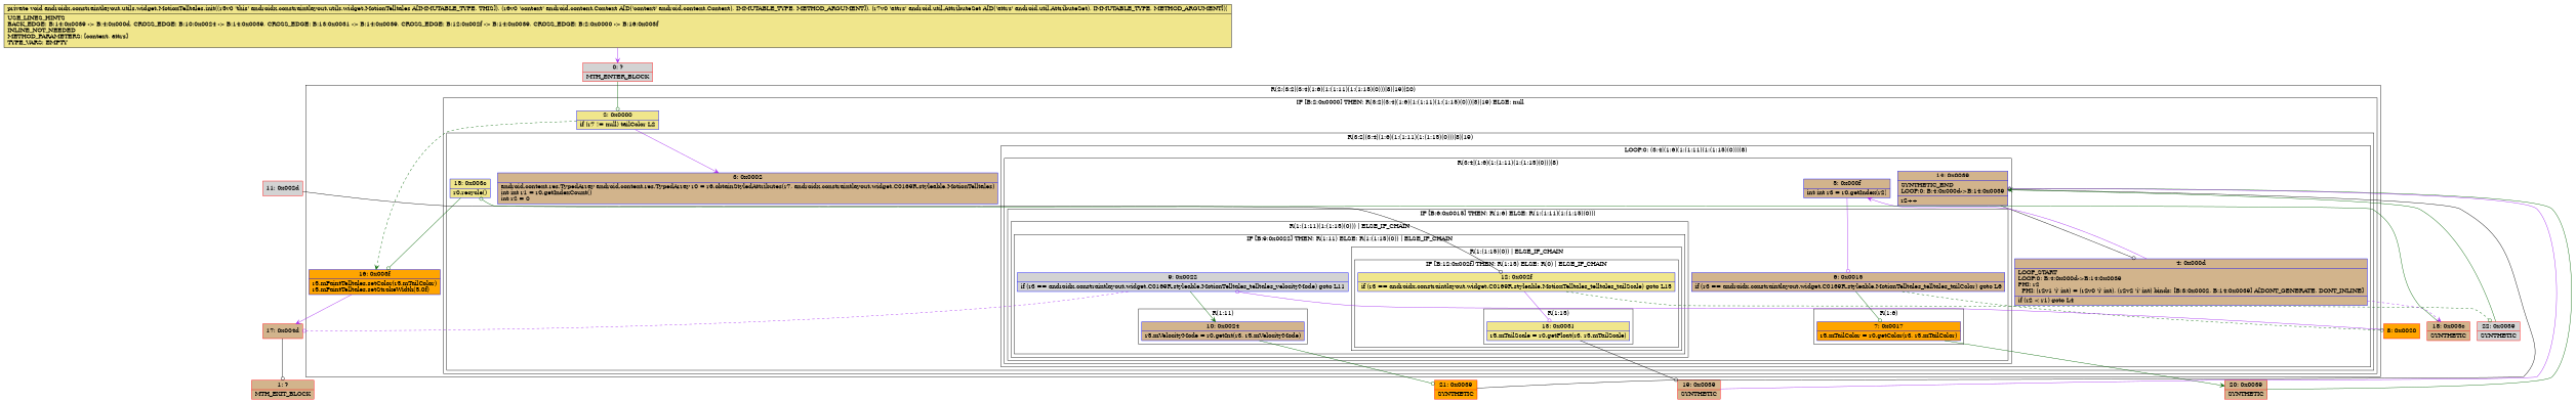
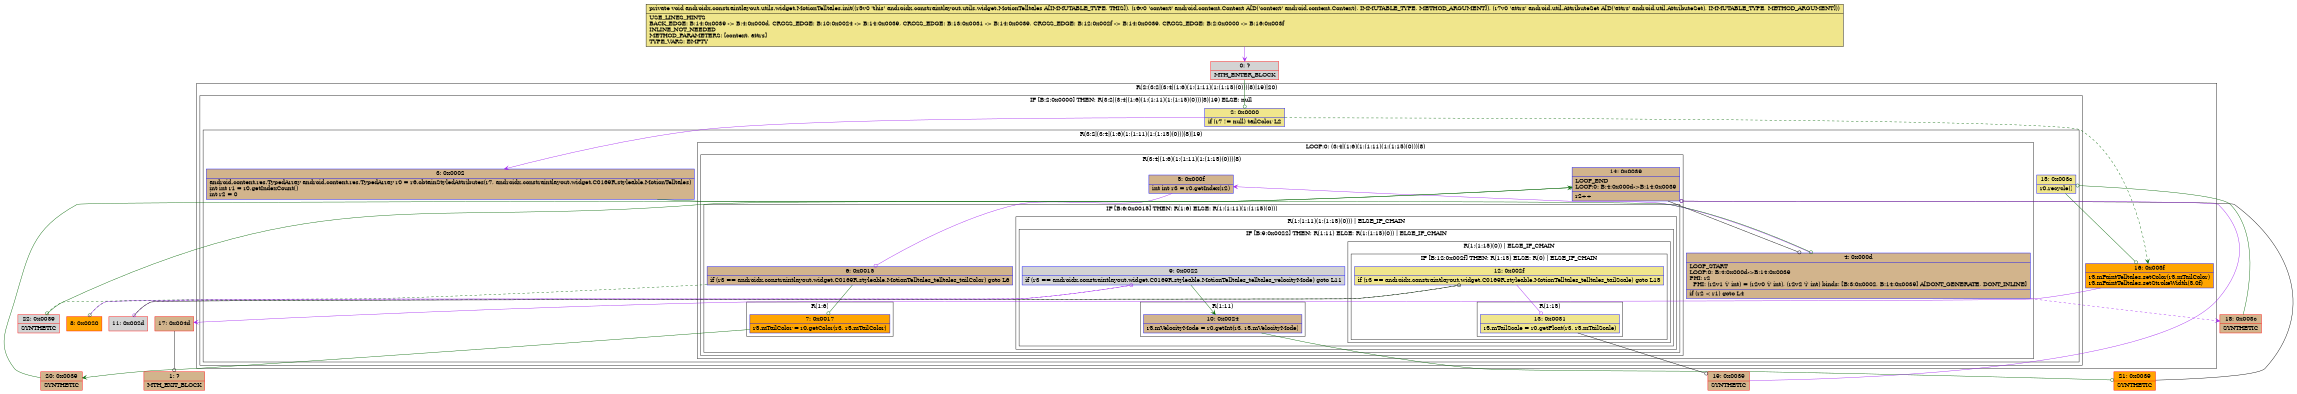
  digraph {
    node [color=blue fillcolor=tan shape=record style=filled]
    edge [arrowhead=odot color=darkgreen]
    n1 [fillcolor=orange label="{7\:\ 0x0017|r5.mTailColor = r0.getColor(r3, r5.mTailColor)\l}"]
    n2 [label="{10\:\ 0x0024|r5.mVelocityMode = r0.getInt(r3, r5.mVelocityMode)\l}"]
    n3 [fillcolor=khaki label="{13\:\ 0x0031|r5.mTailScale = r0.getFloat(r3, r5.mTailScale)\l}"]
    n4 [fillcolor=khaki label="{12\:\ 0x002f|if (r3 == androidx.constraintlayout.widget.C0169R.styleable.MotionTelltales_telltales_tailScale) goto L15\l}"]
    n5 [fillcolor=lightgrey label="{9\:\ 0x0022|if (r3 == androidx.constraintlayout.widget.C0169R.styleable.MotionTelltales_telltales_velocityMode) goto L11\l}"]
    n6 [label="{6\:\ 0x0015|if (r3 == androidx.constraintlayout.widget.C0169R.styleable.MotionTelltales_telltales_tailColor) goto L6\l}"]
    n7 [label="{5\:\ 0x000f|int int r3 = r0.getIndex(r2)\l}"]
-   n8 [label="{14\:\ 0x0039|SYNTHETIC_END\lLOOP:0: B:4:0x000d\-\>B:14:0x0039\l|r2++\l}"]
+   n8 [label="{14\:\ 0x0039|LOOP_END\lLOOP:0: B:4:0x000d\-\>B:14:0x0039\l|r2++\l}"]
    n9 [label="{4\:\ 0x000d|LOOP_START\lLOOP:0: B:4:0x000d\-\>B:14:0x0039\lPHI: r2 \l  PHI: (r2v1 'i' int) = (r2v0 'i' int), (r2v2 'i' int) binds: [B:3:0x0002, B:14:0x0039] A[DONT_GENERATE, DONT_INLINE]\l|if (r2 \< r1) goto L4\l}"]
    n10 [label="{3\:\ 0x0002|android.content.res.TypedArray android.content.res.TypedArray r0 = r6.obtainStyledAttributes(r7, androidx.constraintlayout.widget.C0169R.styleable.MotionTelltales)\lint int r1 = r0.getIndexCount()\lint r2 = 0\l}"]
    n11 [fillcolor=khaki label="{15\:\ 0x003c|r0.recycle()\l}"]
    n12 [fillcolor=khaki label="{2\:\ 0x0000|if (r7 != null) tailColor L2\l}"]
    n13 [fillcolor=orange label="{16\:\ 0x003f|r5.mPaintTelltales.setColor(r5.mTailColor)\lr5.mPaintTelltales.setStrokeWidth(5.0f)\l}"]
    n14 [color=red label="{20\:\ 0x0039|SYNTHETIC\l}"]
    n15 [color=red fillcolor=orange label="{21\:\ 0x0039|SYNTHETIC\l}"]
    n16 [color=red label="{19\:\ 0x0039|SYNTHETIC\l}"]
    n17 [color=red fillcolor=lightgrey label="{22\:\ 0x0039|SYNTHETIC\l}"]
    n18 [color=red fillcolor=lightgrey label="{11\:\ 0x002d}"]
    n19 [color=red fillcolor=orange label="{8\:\ 0x0020}"]
    n20 [color=red label="{18\:\ 0x003c|SYNTHETIC\l}"]
    n21 [color=red label="{17\:\ 0x004d}"]
    n22 [color=red label="{1\:\ ?|MTH_EXIT_BLOCK\l}"]
    n23 [color=red fillcolor=lightgrey label="{0\:\ ?|MTH_ENTER_BLOCK\l}"]
    n24 [fillcolor=khaki label="{private void androidx.constraintlayout.utils.widget.MotionTelltales.init((r5v0 'this' androidx.constraintlayout.utils.widget.MotionTelltales A[IMMUTABLE_TYPE, THIS]), (r6v0 'context' android.content.Context A[D('context' android.content.Context), IMMUTABLE_TYPE, METHOD_ARGUMENT]), (r7v0 'attrs' android.util.AttributeSet A[D('attrs' android.util.AttributeSet), IMMUTABLE_TYPE, METHOD_ARGUMENT]))  | USE_LINES_HINTS\lBACK_EDGE: B:14:0x0039 \-\> B:4:0x000d, CROSS_EDGE: B:10:0x0024 \-\> B:14:0x0039, CROSS_EDGE: B:13:0x0031 \-\> B:14:0x0039, CROSS_EDGE: B:12:0x002f \-\> B:14:0x0039, CROSS_EDGE: B:2:0x0000 \-\> B:16:0x003f\lINLINE_NOT_NEEDED\lMETHOD_PARAMETERS: [context, attrs]\lTYPE_VARS: EMPTY\l}" color=""]
    subgraph cluster_1 {
      label="R(2:(3:2|(3:4|(1:6)(1:(1:11)(1:(1:15)(0)))|8)|19)|20)"
      n13
      subgraph cluster_2 {
        label="IF [B:2:0x0000] THEN: R(3:2|(3:4|(1:6)(1:(1:11)(1:(1:15)(0)))|8)|19) ELSE: null"
        n12
        subgraph cluster_3 {
          label="R(3:2|(3:4|(1:6)(1:(1:11)(1:(1:15)(0)))|8)|19)"
          n10
          n11
          subgraph cluster_4 {
            label="LOOP:0: (3:4|(1:6)(1:(1:11)(1:(1:15)(0)))|8)"
            n9
            subgraph cluster_5 {
              label="R(3:4|(1:6)(1:(1:11)(1:(1:15)(0)))|8)"
              n7
              n8
              subgraph cluster_6 {
                label="IF [B:6:0x0015] THEN: R(1:6) ELSE: R(1:(1:11)(1:(1:15)(0)))"
                n6
                subgraph cluster_7 {
                  label="R(1:6)"
                  n1
                }
                subgraph cluster_8 {
                  label="R(1:(1:11)(1:(1:15)(0))) | ELSE_IF_CHAIN\l"
                  subgraph cluster_9 {
                    label="IF [B:9:0x0022] THEN: R(1:11) ELSE: R(1:(1:15)(0)) | ELSE_IF_CHAIN\l"
                    n5
                    subgraph cluster_10 {
                      label="R(1:11)"
                      n2
                    }
                    subgraph cluster_11 {
                      label="R(1:(1:15)(0)) | ELSE_IF_CHAIN\l"
                      subgraph cluster_12 {
                        label="IF [B:12:0x002f] THEN: R(1:15) ELSE: R(0) | ELSE_IF_CHAIN\l"
                        n4
                        subgraph cluster_13 {
                          label="R(1:15)"
                          n3
                        }
                        subgraph cluster_14 {
                          label="R(0)"
                        }
                      }
                    }
                  }
                }
              }
            }
          }
        }
      }
    }
    n1 -> n14 [arrowhead=vee]
    n2 -> n15
    n3 -> n16 [color=black]
    n4 -> n3 [color=purple]
    n4 -> n17 [style=dashed]
    n5 -> n2 [arrowhead=vee]
-   n5 -> n21 [color=purple style=dashed]
+   n5 -> n18 [color=purple style=dashed]
    n6 -> n1
    n6 -> n19 [style=dashed]
    n7 -> n6 [color=purple]
    n8 -> n9 [color=black]
    n9 -> n7 [arrowhead=vee color=purple]
    n9 -> n20 [arrowhead=vee color=purple style=dashed]
+   n10 -> n9
    n11 -> n13
    n12 -> n10 [arrowhead=vee color=purple]
    n12 -> n13 [arrowhead=vee style=dashed]
    n13 -> n21 [arrowhead=vee color=purple]
    n14 -> n8
    n15 -> n8 [color=black]
    n16 -> n8 [color=purple]
    n17 -> n8 [arrowhead=vee]
    n18 -> n4 [color=black]
    n19 -> n5 [color=purple]
    n20 -> n11
    n21 -> n22 [color=black]
    n23 -> n12
    n24 -> n23 [arrowhead=vee color=purple]
  }
